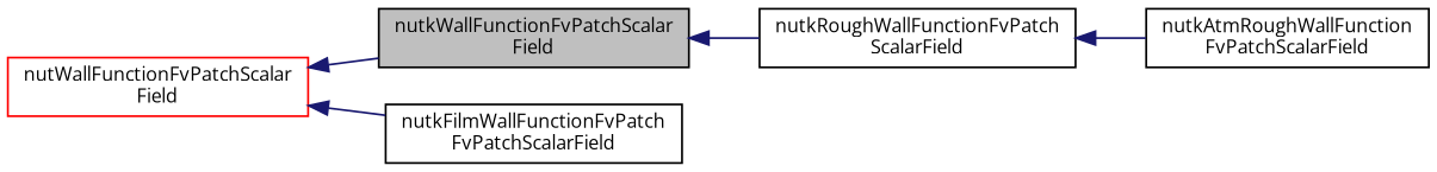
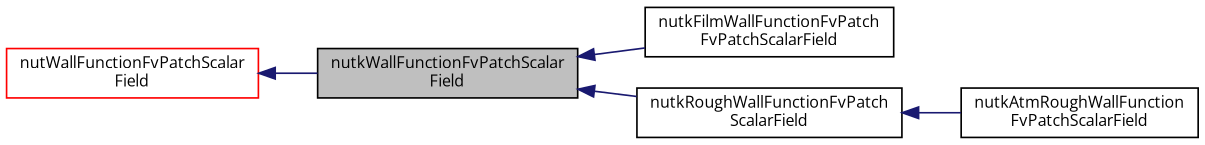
  digraph {
    fontname="Open Sans"
    rankdir=LR
    node [color=black fontname="Open Sans" fontsize=10 shape=record]
    edge [color=midnightblue dir=back fontname="Open Sans" fontsize=10 labelfontname=Helvetica labelfontsize=10 style=solid]
    n1 [fillcolor=grey75 fontcolor=black height=0.2 label="nutkWallFunctionFvPatchScalar\lField" style=filled width=0.4]
    n2 [height=0.2 label="nutkFilmWallFunctionFvPatch\lFvPatchScalarField" width=0.4]
    n3 [height=0.2 label="nutkRoughWallFunctionFvPatch\lScalarField" width=0.4]
    n4 [height=0.2 label="nutkAtmRoughWallFunction\lFvPatchScalarField" width=0.4]
    n5 [color=red height=0.2 label="nutWallFunctionFvPatchScalar\lField" width=0.4]
-   n5 -> n2
+   n1 -> n2
    n1 -> n3
    n3 -> n4
    n5 -> n1
  }
